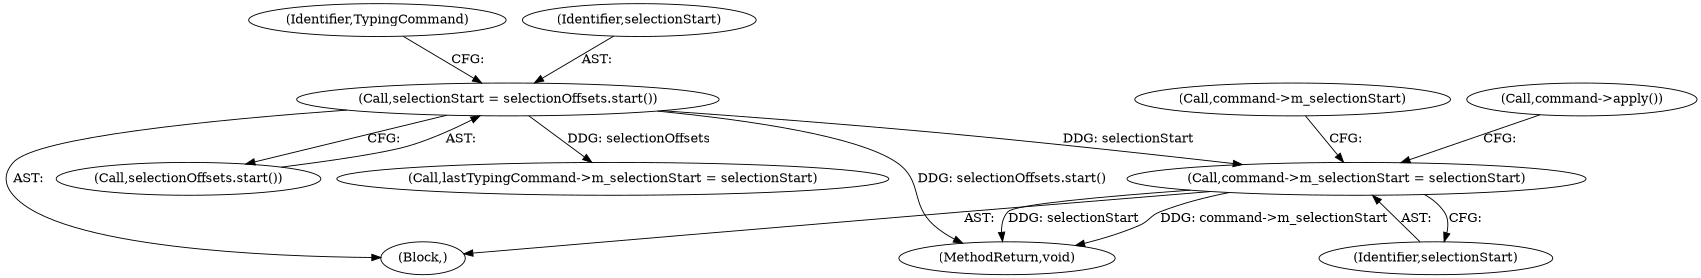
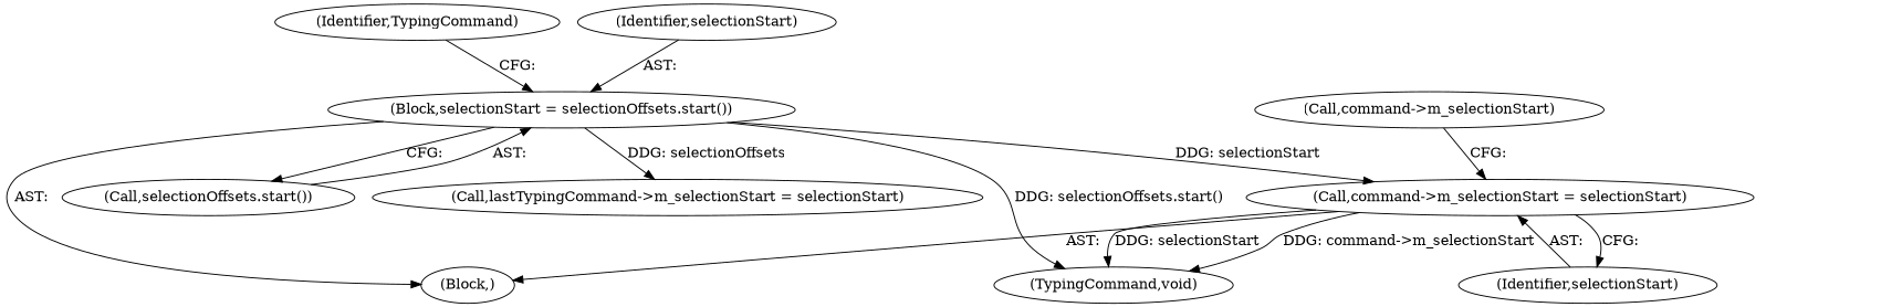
  digraph {
    n1 [label="(Call,command->m_selectionStart = selectionStart)"]
-   n2 [label="(MethodReturn,void)"]
+   n2 [label="(TypingCommand,void)"]
    n3 [label="(Identifier,selectionStart)"]
    n4 [label="(Block,)"]
-   n5 [label="(Call,selectionStart = selectionOffsets.start())"]
+   n5 [label="(Block,selectionStart = selectionOffsets.start())"]
    n6 [label="(Call,lastTypingCommand->m_selectionStart = selectionStart)"]
    n7 [label="(Call,selectionOffsets.start())"]
    n8 [label="(Identifier,TypingCommand)"]
    n9 [label="(Call,command->m_selectionStart)"]
    n10 [label="(Identifier,selectionStart)"]
-   n11 [label="(Call,command->apply())"]
    n1 -> n2 [label="DDG: selectionStart"]
    n1 -> n2 [label="DDG: command->m_selectionStart"]
    n1 -> n3 [label="CFG: "]
    n1 -> n4 [label="AST: "]
    n3 -> n1 [label="AST: "]
    n5 -> n1 [label="DDG: selectionStart"]
    n5 -> n2 [label="DDG: selectionOffsets.start()"]
    n5 -> n4 [label="AST: "]
    n5 -> n6 [label="DDG: selectionOffsets"]
    n5 -> n7 [label="CFG: "]
    n7 -> n5 [label="AST: "]
    n8 -> n5 [label="CFG: "]
    n9 -> n1 [label="CFG: "]
    n10 -> n5 [label="AST: "]
-   n11 -> n1 [label="CFG: "]
  }
